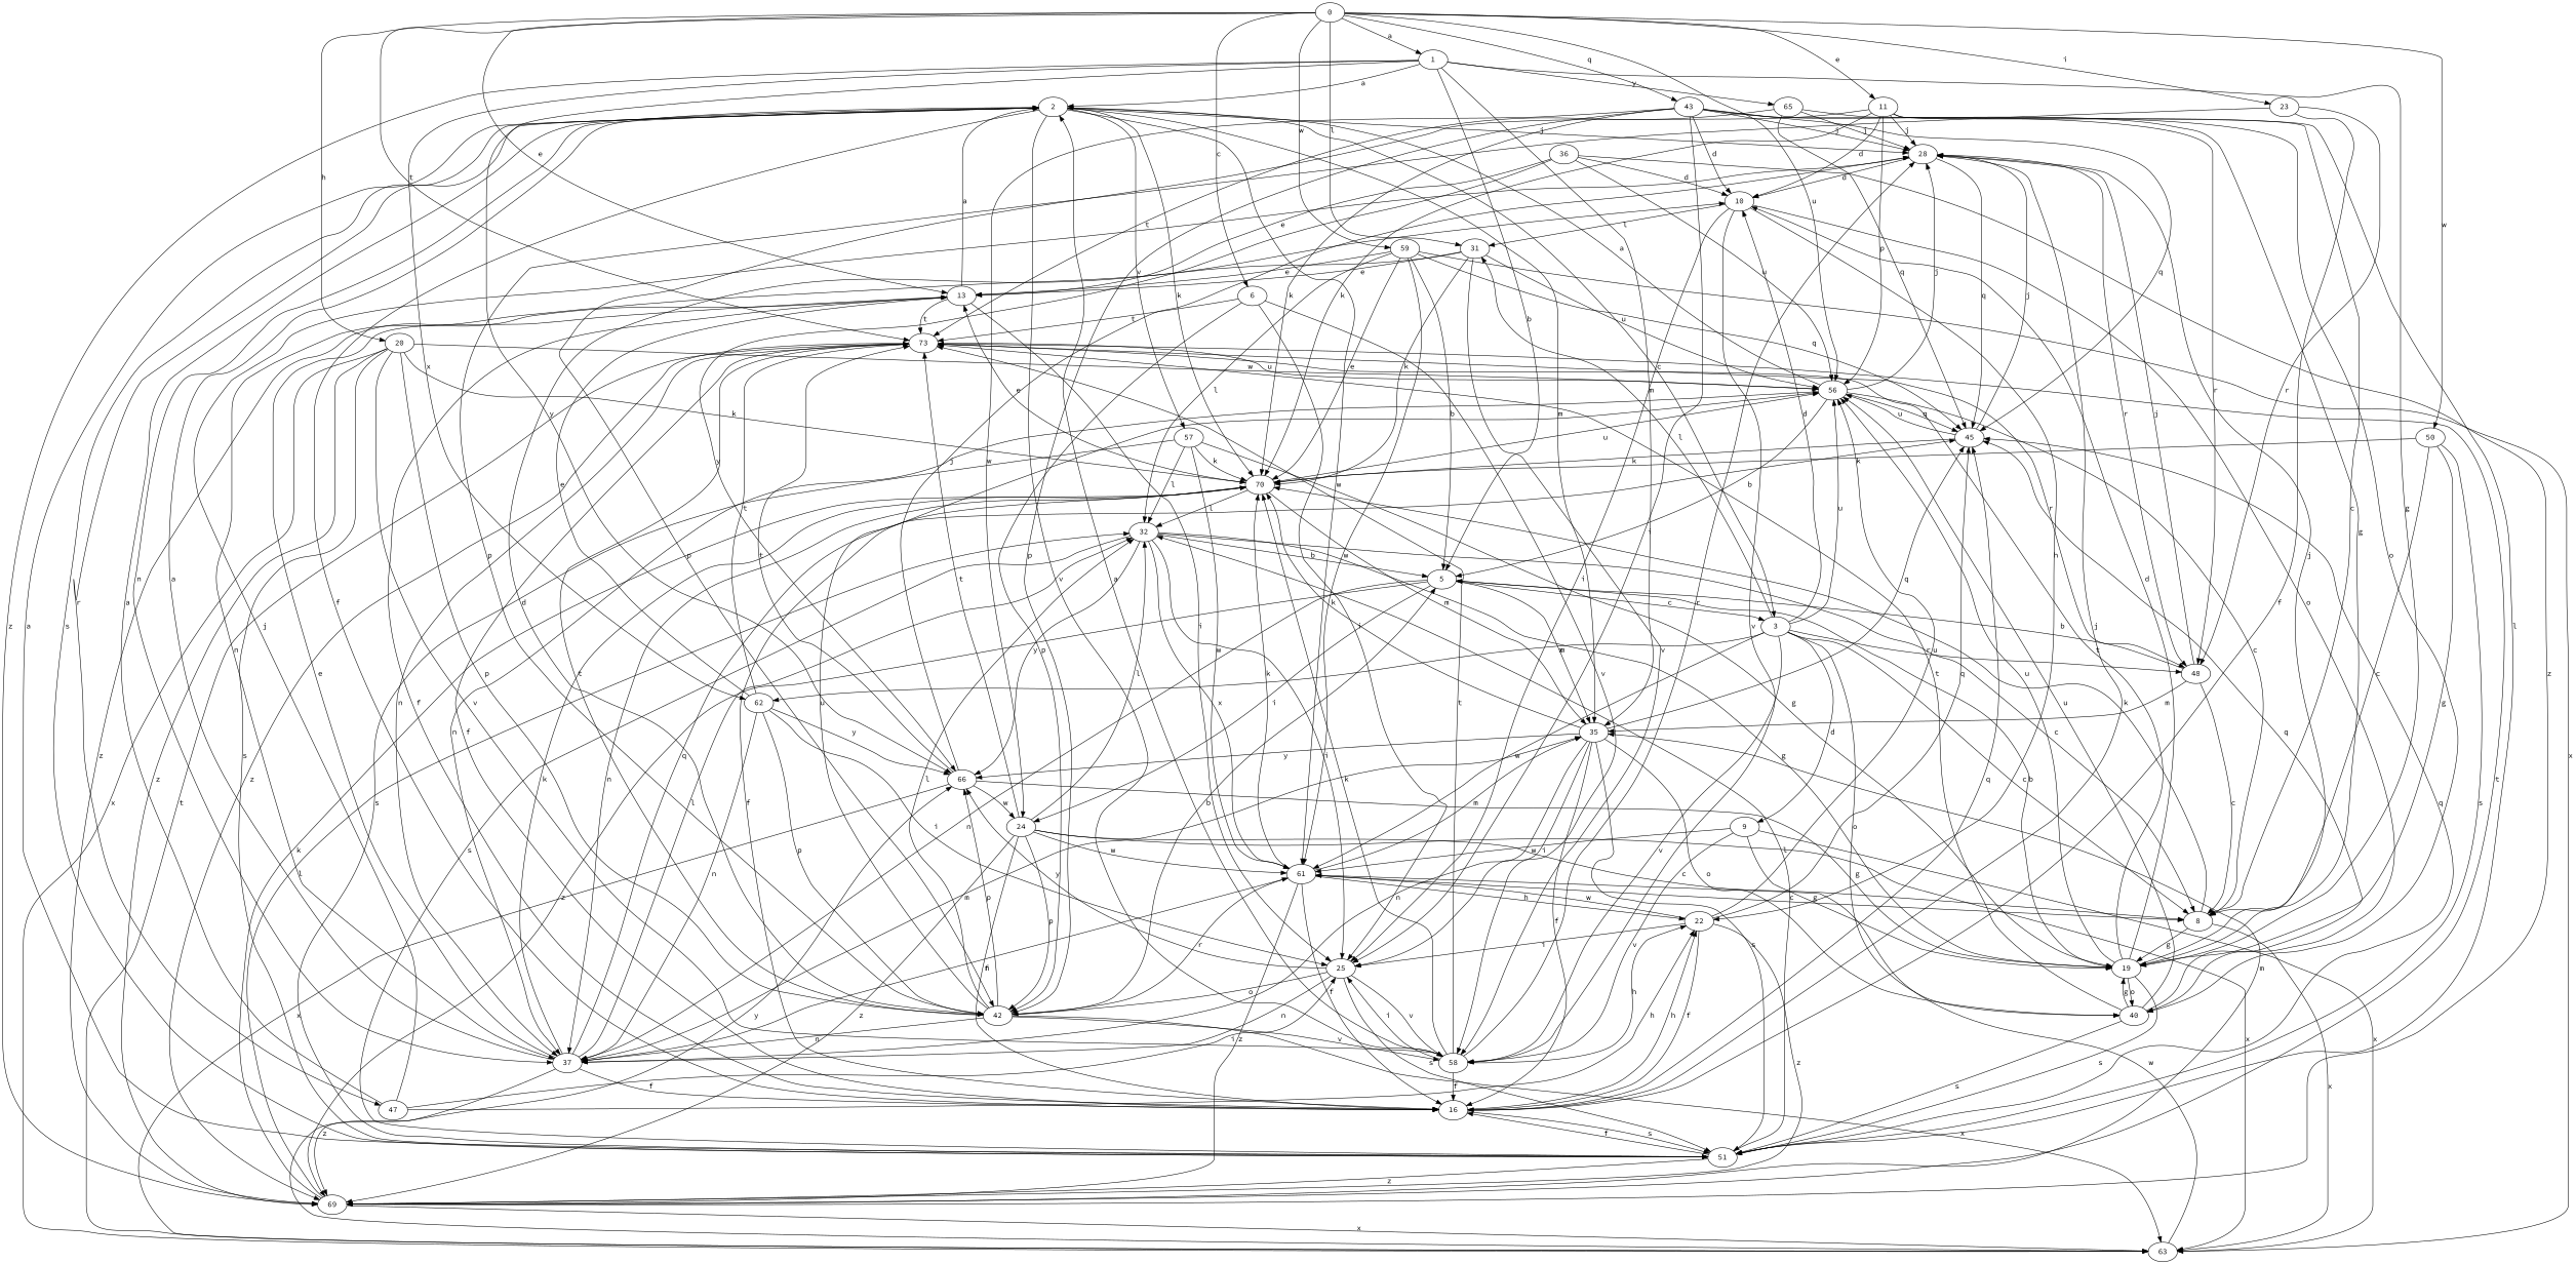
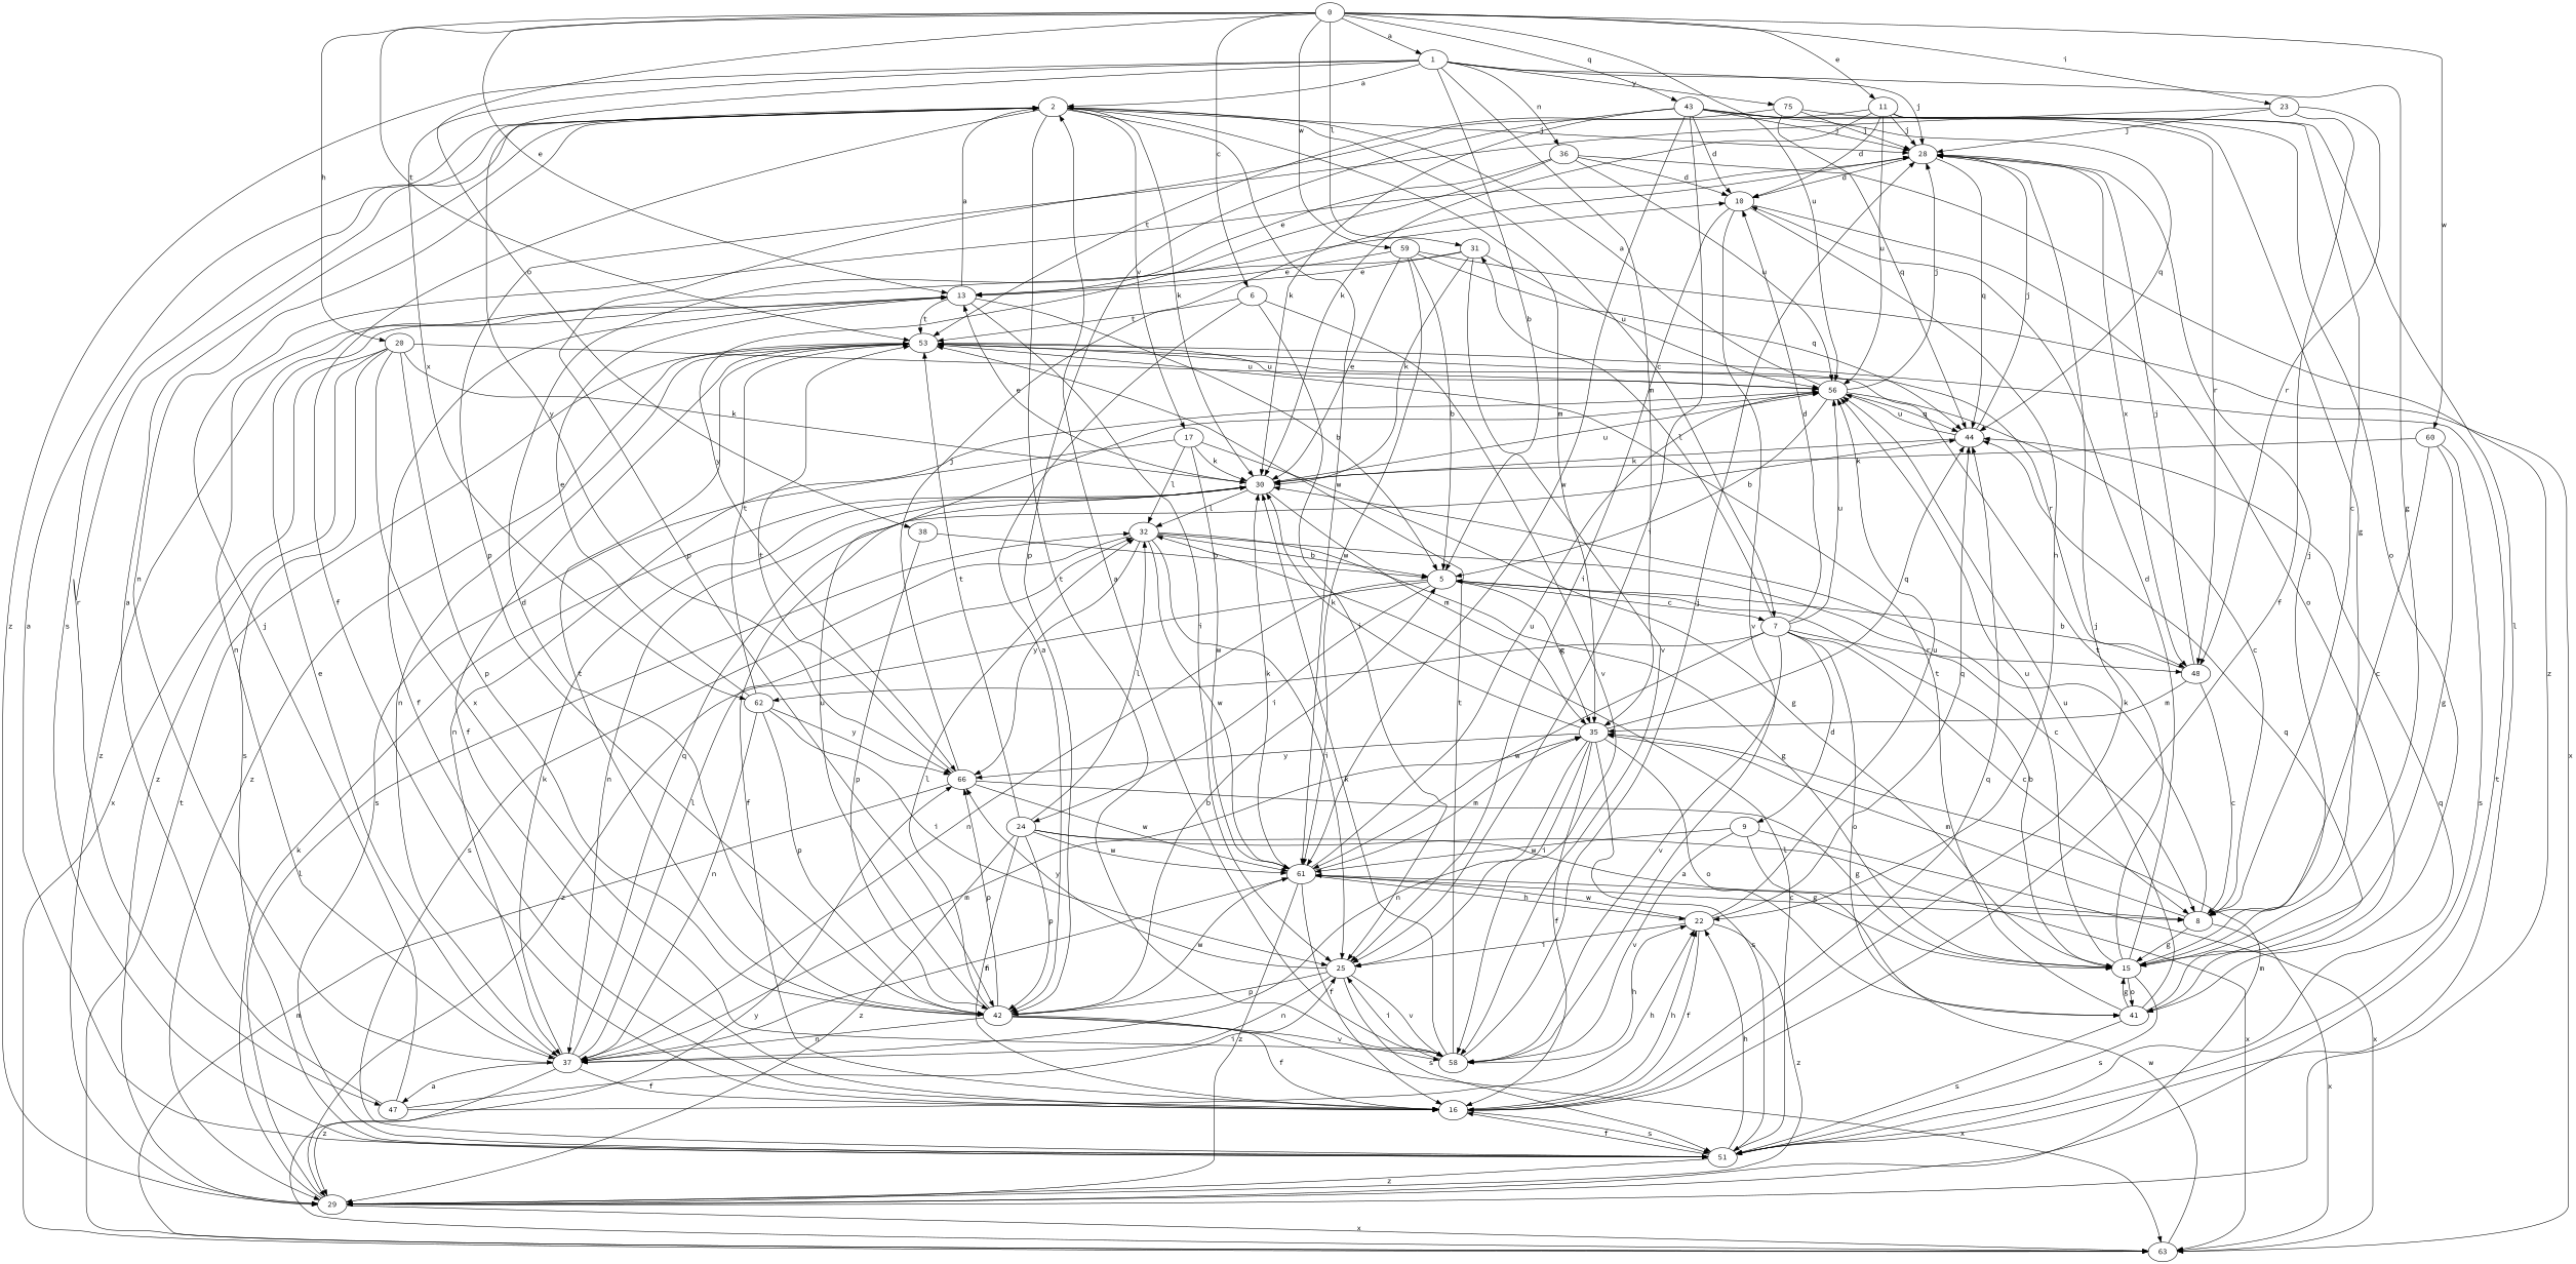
  strict digraph {
    fontname="Source Code Pro"
    node [fontname="Source Code Pro"]
    edge [fontname="Source Code Pro"]
    0
    1
    6
    11
    13
    20
    23
    31
+   38
    43
-   53 [label=73]
+   53
    56
    59
-   60 [label=50]
+   60
    2
    5
-   19
+   19 [label=15]
    28
    35
    36
    62
-   65
+   65 [label=75]
    66
-   69
+   69 [label=29]
    58
    25
    42
-   30 [label=70]
+   30
    51
    8
    10
    16
    63
    48
    37
    61
-   45
+   45 [label=44]
    32
-   7 [label=3]
+   7
    47
-   57
+   57 [label=17]
    24
-   40
+   40 [label=41]
    9
    22
    0 -> 1 [label=a]
    0 -> 6 [label=c]
    0 -> 11 [label=e]
    0 -> 13 [label=e]
    0 -> 20 [label=h]
    0 -> 23 [label=i]
    0 -> 31 [label=l]
+   0 -> 38 [label=o]
    0 -> 43 [label=q]
    0 -> 53 [label=t]
    0 -> 56 [label=u]
    0 -> 59 [label=w]
    0 -> 60 [label=w]
    1 -> 2 [label=a]
    1 -> 5 [label=b]
    1 -> 19 [label=g]
+   1 -> 28 [label=j]
    1 -> 35 [label=m]
+   1 -> 36 [label=n]
    1 -> 62 [label=x]
    1 -> 65 [label=y]
    1 -> 66 [label=y]
    1 -> 69 [label=z]
    6 -> 53 [label=t]
    6 -> 58 [label=v]
    6 -> 25 [label=i]
-   6 -> 42 [label=p]
-   11 -> 56 [label=p]
+   6 -> 42 [label=a]
+   11 -> 56 [label=u]
    11 -> 28 [label=j]
    11 -> 42 [label=p]
    11 -> 30 [label=k]
    11 -> 51 [label=l]
    11 -> 8 [label=c]
    11 -> 10 [label=d]
    13 -> 53 [label=t]
    13 -> 2 [label=a]
+   13 -> 5 [label=b]
    13 -> 69 [label=z]
    13 -> 25 [label=i]
    13 -> 16 [label=f]
-   20 -> 56 [label=w]
+   20 -> 56 [label=u]
    20 -> 69 [label=z]
-   20 -> 58 [label=v]
+   20 -> 58 [label=x]
    20 -> 42 [label=p]
    20 -> 30 [label=k]
    20 -> 51 [label=s]
    20 -> 63 [label=x]
+   23 -> 28 [label=j]
    23 -> 42 [label=p]
    23 -> 16 [label=f]
    23 -> 48 [label=r]
    31 -> 13 [label=e]
    31 -> 56 [label=u]
    31 -> 58 [label=v]
    31 -> 30 [label=k]
    31 -> 37 [label=n]
+   38 -> 5 [label=b]
+   38 -> 42 [label=p]
    43 -> 19 [label=g]
    43 -> 28 [label=j]
    43 -> 25 [label=i]
    43 -> 42 [label=p]
    43 -> 30 [label=k]
    43 -> 10 [label=d]
    43 -> 48 [label=r]
-   43 -> 24 [label=w]
+   43 -> 61 [label=w]
    43 -> 45 [label=q]
    53 -> 56 [label=u]
    53 -> 69 [label=z]
    53 -> 16 [label=f]
    53 -> 48 [label=r]
    53 -> 37 [label=n]
    56 -> 2 [label=a]
    56 -> 5 [label=b]
    56 -> 28 [label=j]
    56 -> 8 [label=c]
    56 -> 37 [label=n]
    56 -> 45 [label=q]
    59 -> 13 [label=e]
    59 -> 5 [label=b]
    59 -> 30 [label=e]
    59 -> 63 [label=x]
    59 -> 61 [label=w]
    59 -> 45 [label=q]
-   59 -> 32 [label=l]
    60 -> 19 [label=g]
    60 -> 30 [label=k]
    60 -> 51 [label=s]
    60 -> 8 [label=c]
    2 -> 28 [label=j]
    2 -> 35 [label=m]
-   2 -> 58 [label=v]
+   2 -> 58 [label=t]
    2 -> 30 [label=k]
    2 -> 51 [label=s]
    2 -> 16 [label=f]
    2 -> 37 [label=n]
    2 -> 61 [label=w]
    2 -> 7 [label=c]
    2 -> 47 [label=r]
    2 -> 57 [label=v]
-   5 -> 35 [label=m]
+   5 -> 35 [label=g]
    5 -> 69 [label=z]
    5 -> 37 [label=n]
    5 -> 7 [label=c]
    5 -> 24 [label=i]
    19 -> 53 [label=t]
    19 -> 56 [label=u]
    19 -> 5 [label=b]
    19 -> 28 [label=j]
    19 -> 51 [label=s]
    19 -> 10 [label=d]
    19 -> 40 [label=o]
    28 -> 10 [label=d]
-   28 -> 48 [label=r]
+   28 -> 48 [label=x]
    28 -> 45 [label=q]
    35 -> 66 [label=y]
    35 -> 25 [label=i]
    35 -> 30 [label=k]
    35 -> 51 [label=s]
    35 -> 16 [label=f]
    35 -> 37 [label=n]
    35 -> 45 [label=q]
    35 -> 40 [label=o]
    36 -> 13 [label=e]
    36 -> 56 [label=u]
    36 -> 66 [label=y]
    36 -> 69 [label=z]
    36 -> 10 [label=d]
    62 -> 13 [label=e]
    62 -> 53 [label=t]
    62 -> 66 [label=y]
    62 -> 25 [label=i]
    62 -> 42 [label=p]
    62 -> 37 [label=n]
    65 -> 53 [label=t]
    65 -> 28 [label=j]
    65 -> 45 [label=q]
    65 -> 40 [label=o]
    66 -> 53 [label=t]
    66 -> 19 [label=g]
    66 -> 28 [label=j]
-   66 -> 63 [label=x]
-   66 -> 24 [label=w]
+   66 -> 63 [label=m]
+   66 -> 61 [label=w]
    69 -> 53 [label=t]
    69 -> 35 [label=m]
    69 -> 30 [label=k]
    69 -> 63 [label=x]
    69 -> 32 [label=l]
    58 -> 53 [label=t]
    58 -> 2 [label=a]
-   58 -> 28 [label=r]
+   58 -> 28 [label=j]
    58 -> 25 [label=i]
    58 -> 30 [label=k]
-   58 -> 16 [label=f]
+   42 -> 16 [label=f]
    58 -> 22 [label=h]
    25 -> 66 [label=y]
    25 -> 58 [label=v]
-   25 -> 42 [label=o]
+   25 -> 42 [label=p]
    25 -> 51 [label=s]
    25 -> 37 [label=n]
    42 -> 53 [label=t]
    42 -> 56 [label=u]
    42 -> 5 [label=b]
    42 -> 66 [label=p]
    42 -> 58 [label=v]
    42 -> 10 [label=d]
    42 -> 63 [label=x]
    42 -> 37 [label=n]
-   42 -> 61 [label=r]
+   42 -> 61 [label=w]
    42 -> 32 [label=l]
    30 -> 13 [label=e]
    30 -> 56 [label=u]
    30 -> 35 [label=m]
    30 -> 16 [label=f]
    30 -> 37 [label=n]
    30 -> 32 [label=l]
    51 -> 2 [label=a]
    51 -> 69 [label=z]
    51 -> 16 [label=f]
    51 -> 45 [label=q]
    51 -> 32 [label=l]
+   51 -> 22 [label=h]
    8 -> 19 [label=g]
+   8 -> 35 [label=m]
    8 -> 30 [label=k]
    8 -> 63 [label=x]
-   10 -> 31 [label=l]
    10 -> 58 [label=v]
    10 -> 25 [label=i]
    10 -> 40 [label=o]
    10 -> 22 [label=h]
    16 -> 28 [label=j]
    16 -> 51 [label=s]
    16 -> 45 [label=q]
    16 -> 22 [label=h]
    63 -> 53 [label=t]
    63 -> 66 [label=y]
    63 -> 61 [label=w]
    48 -> 5 [label=b]
    48 -> 28 [label=j]
    48 -> 35 [label=m]
    48 -> 8 [label=c]
    37 -> 13 [label=e]
-   37 -> 2 [label=a]
+   37 -> 47 [label=a]
    37 -> 35 [label=m]
    37 -> 69 [label=z]
    37 -> 30 [label=k]
    37 -> 16 [label=f]
    37 -> 45 [label=q]
    37 -> 32 [label=l]
+   61 -> 56 [label=u]
    61 -> 35 [label=m]
    61 -> 69 [label=z]
    61 -> 30 [label=k]
    61 -> 8 [label=c]
    61 -> 16 [label=f]
    61 -> 37 [label=n]
    61 -> 22 [label=h]
    45 -> 56 [label=u]
    45 -> 28 [label=j]
    45 -> 30 [label=k]
    32 -> 5 [label=b]
    32 -> 19 [label=g]
    32 -> 66 [label=y]
    32 -> 25 [label=i]
    32 -> 51 [label=s]
    32 -> 8 [label=c]
-   32 -> 61 [label=x]
+   32 -> 61 [label=w]
    7 -> 31 [label=l]
    7 -> 56 [label=u]
    7 -> 62 [label=x]
    7 -> 58 [label=v]
    7 -> 8 [label=c]
    7 -> 10 [label=d]
    7 -> 48 [label=r]
    7 -> 61 [label=w]
    7 -> 40 [label=o]
    7 -> 9 [label=d]
    47 -> 2 [label=a]
    47 -> 28 [label=j]
    47 -> 25 [label=i]
    47 -> 22 [label=h]
    57 -> 19 [label=g]
    57 -> 30 [label=k]
    57 -> 51 [label=s]
    57 -> 61 [label=w]
    57 -> 32 [label=l]
    24 -> 53 [label=t]
    24 -> 69 [label=z]
    24 -> 42 [label=p]
-   24 -> 8 [label=c]
+   24 -> 8 [label=a]
    24 -> 16 [label=f]
    24 -> 63 [label=x]
    24 -> 61 [label=w]
    24 -> 32 [label=l]
    40 -> 53 [label=t]
    40 -> 56 [label=u]
    40 -> 19 [label=g]
    40 -> 51 [label=s]
    40 -> 45 [label=q]
    9 -> 19 [label=g]
    9 -> 58 [label=v]
    9 -> 63 [label=x]
    9 -> 61 [label=w]
    22 -> 56 [label=u]
    22 -> 69 [label=z]
    22 -> 25 [label=i]
    22 -> 16 [label=f]
    22 -> 61 [label=w]
    22 -> 45 [label=q]
  }
